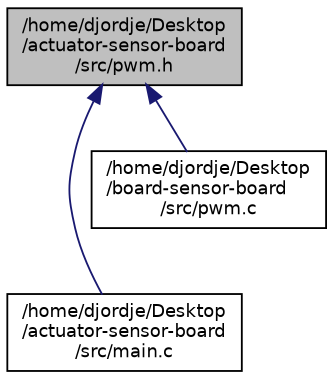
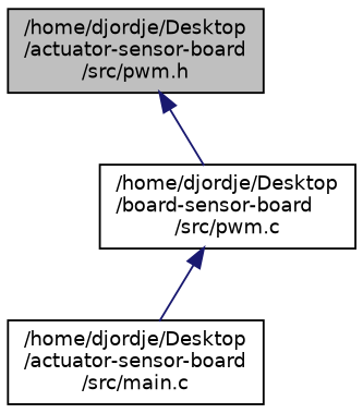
  digraph {
    node [color=black fillcolor=white fontname=Helvetica fontsize=10 shape=record style=filled]
    edge [color=midnightblue dir=back fontname=Helvetica fontsize=10 labelfontname=Helvetica labelfontsize=10 style=solid]
    n1 [fillcolor=grey75 fontcolor=black height=0.2 label="/home/djordje/Desktop\l/actuator-sensor-board\l/src/pwm.h" width=0.4]
    n2 [height=0.2 label="/home/djordje/Desktop\l/actuator-sensor-board\l/src/main.c" width=0.4]
    n3 [height=0.2 label="/home/djordje/Desktop\l/board-sensor-board\l/src/pwm.c" width=0.4]
-   n1 -> n2
+   n3 -> n2
    n1 -> n3
  }
